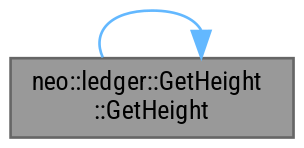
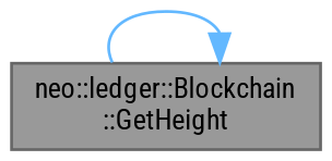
  digraph {
    rankdir=LR
    fontname="Roboto Condensed"
-   n1 [color=gray40 fillcolor=grey60 fontcolor=black fontname="Roboto Condensed" fontsize=10 height=0.2 label="neo::ledger::GetHeight\l::GetHeight" shape=box style=filled width=0.4]
+   n1 [color=gray40 fillcolor=grey60 fontcolor=black fontname="Roboto Condensed" fontsize=10 height=0.2 label="neo::ledger::Blockchain\l::GetHeight" shape=box style=filled width=0.4]
    n1 -> n1 [color=steelblue1 fontname="Roboto Condensed" fontsize=10 labelfontname=Helvetica labelfontsize=10 style=solid]
  }
